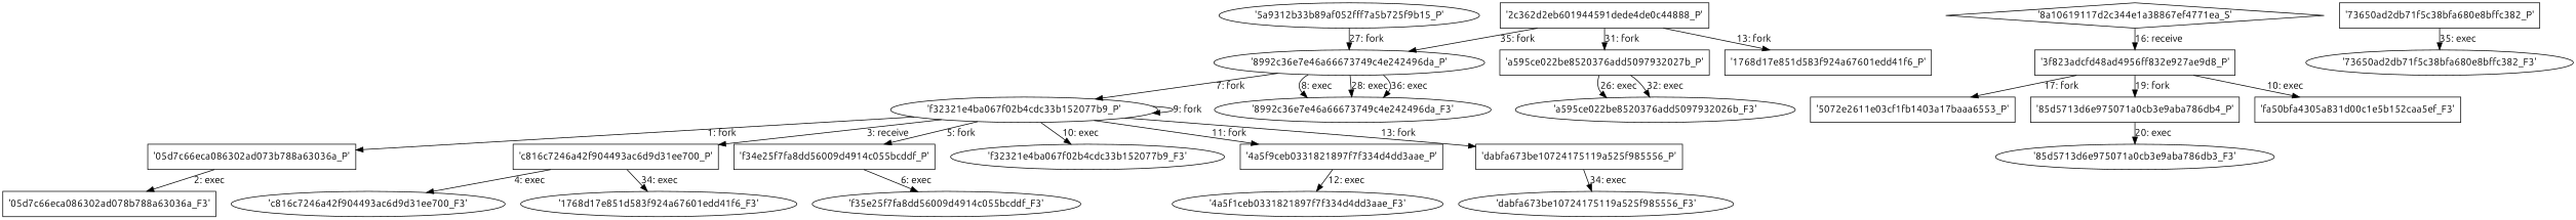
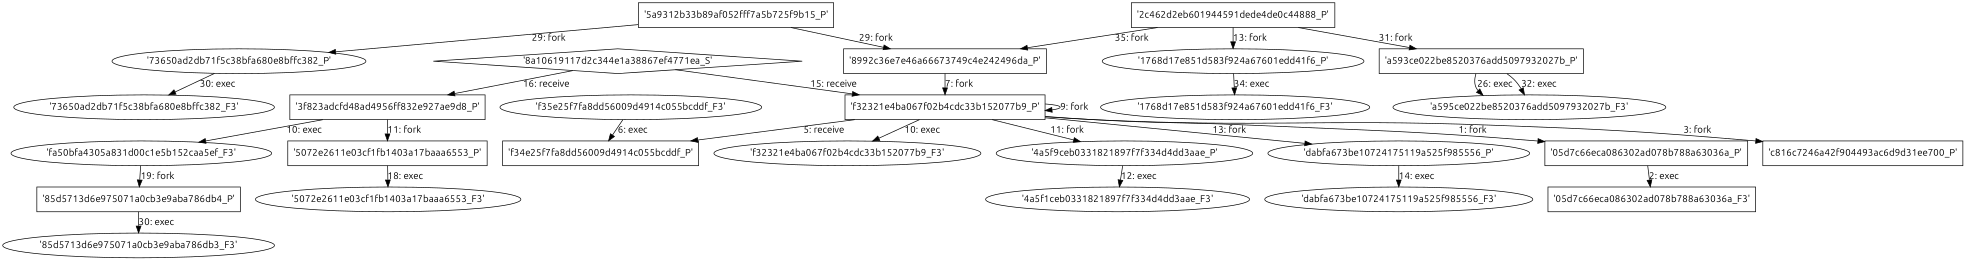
  digraph {
    engine=neato
    fixedsize=false
    fontname=Ubuntu
    fontsize=10
    nodesep=0.3
    rankdir=TB
    ranksep=0
    splines=true
    node [fontname=Ubuntu node_type=Process shape=box]
    edge [fontname=Ubuntu]
-   "'f32321e4ba067f02b4cdc33b152077b9_P'" [shape=ellipse]
-   "'05d7c66eca086302ad078b788a63036a_P'" [label="'05d7c66eca086302ad073b788a63036a_P'"]
+   "'f32321e4ba067f02b4cdc33b152077b9_P'"
+   "'05d7c66eca086302ad078b788a63036a_P'"
    "'c816c7246a42f904493ac6d9d31ee700_P'"
    "'f34e25f7fa8dd56009d4914c055bcddf_P'"
    "'f32321e4ba067f02b4cdc33b152077b9_F3'" [node_type=File shape=ellipse]
-   "'4a5f9ceb0331821897f7f334d4dd3aae_P'"
-   "'dabfa673be10724175119a525f985556_P'"
+   "'4a5f9ceb0331821897f7f334d4dd3aae_P'" [shape=ellipse]
+   "'dabfa673be10724175119a525f985556_P'" [shape=ellipse]
    "'05d7c66eca086302ad078b788a63036a_F3'" [node_type=File]
-   "'c816c7246a42f904493ac6d9d31ee700_F3'" [node_type=File shape=ellipse]
    n10 [label="'f35e25f7fa8dd56009d4914c055bcddf_F3'" node_type=File shape=ellipse]
-   "'8992c36e7e46a66673749c4e242496da_P'" [shape=ellipse]
-   "'8992c36e7e46a66673749c4e242496da_F3'" [node_type=File shape=ellipse]
+   "'8992c36e7e46a66673749c4e242496da_P'"
    n13 [label="'4a5f1ceb0331821897f7f334d4dd3aae_F3'" node_type=File shape=ellipse]
    "'dabfa673be10724175119a525f985556_F3'" [node_type=File shape=ellipse]
    "'8a10619117d2c344e1a38867ef4771ea_S'" [node_type=Socket shape=diamond]
    "'3f823adcfd48ad4956ff832e927ae9d8_P'"
    "'5072e2611e03cf1fb1403a17baaa6553_P'"
    n18 [label="'85d5713d6e975071a0cb3e9aba786db4_P'"]
-   "'fa50bfa4305a831d00c1e5b152caa5ef_F3'" [node_type=file]
+   "'fa50bfa4305a831d00c1e5b152caa5ef_F3'" [node_type=file shape=ellipse]
+   "'5072e2611e03cf1fb1403a17baaa6553_F3'" [node_type=File shape=ellipse]
    "'85d5713d6e975071a0cb3e9aba786db3_F3'" [node_type=File shape=ellipse]
-   "'a595ce022be8520376add5097932027b_F3'" [node_type=File shape=ellipse label="'a595ce022be8520376add5097932026b_F3'"]
-   "'a595ce022be8520376add5097932027b_P'"
-   "'5a9312b33b89af052fff7a5b725f9b15_P'" [shape=ellipse]
-   "'73650ad2db71f5c38bfa680e8bffc382_P'"
+   "'a595ce022be8520376add5097932027b_F3'" [node_type=File shape=ellipse]
+   "'a595ce022be8520376add5097932027b_P'" [label="'a593ce022be8520376add5097932027b_P'"]
+   "'5a9312b33b89af052fff7a5b725f9b15_P'"
+   "'73650ad2db71f5c38bfa680e8bffc382_P'" [shape=ellipse]
    "'73650ad2db71f5c38bfa680e8bffc382_F3'" [node_type=File shape=ellipse]
-   "'2c362d2eb601944591dede4de0c44888_P'"
-   "'1768d17e851d583f924a67601edd41f6_P'"
+   "'2c362d2eb601944591dede4de0c44888_P'" [label="'2c462d2eb601944591dede4de0c44888_P'"]
+   "'1768d17e851d583f924a67601edd41f6_P'" [shape=ellipse]
    "'1768d17e851d583f924a67601edd41f6_F3'" [node_type=File shape=ellipse]
    "'f32321e4ba067f02b4cdc33b152077b9_P'" -> "'f32321e4ba067f02b4cdc33b152077b9_P'" [label="9: fork"]
    "'f32321e4ba067f02b4cdc33b152077b9_P'" -> "'05d7c66eca086302ad078b788a63036a_P'" [label="1: fork"]
-   "'f32321e4ba067f02b4cdc33b152077b9_P'" -> "'c816c7246a42f904493ac6d9d31ee700_P'" [label="3: receive"]
-   "'f32321e4ba067f02b4cdc33b152077b9_P'" -> "'f34e25f7fa8dd56009d4914c055bcddf_P'" [label="5: fork"]
+   "'f32321e4ba067f02b4cdc33b152077b9_P'" -> "'c816c7246a42f904493ac6d9d31ee700_P'" [label="3: fork"]
+   "'f32321e4ba067f02b4cdc33b152077b9_P'" -> "'f34e25f7fa8dd56009d4914c055bcddf_P'" [label="5: receive"]
    "'f32321e4ba067f02b4cdc33b152077b9_P'" -> "'f32321e4ba067f02b4cdc33b152077b9_F3'" [label="10: exec"]
    "'f32321e4ba067f02b4cdc33b152077b9_P'" -> "'4a5f9ceb0331821897f7f334d4dd3aae_P'" [label="11: fork"]
    "'f32321e4ba067f02b4cdc33b152077b9_P'" -> "'dabfa673be10724175119a525f985556_P'" [label="13: fork"]
    "'05d7c66eca086302ad078b788a63036a_P'" -> "'05d7c66eca086302ad078b788a63036a_F3'" [label="2: exec"]
-   "'c816c7246a42f904493ac6d9d31ee700_P'" -> "'c816c7246a42f904493ac6d9d31ee700_F3'" [label="4: exec"]
-   "'f34e25f7fa8dd56009d4914c055bcddf_P'" -> n10 [label="6: exec"]
+   n10 -> "'f34e25f7fa8dd56009d4914c055bcddf_P'" [label="6: exec"]
    "'4a5f9ceb0331821897f7f334d4dd3aae_P'" -> n13 [label="12: exec"]
-   "'dabfa673be10724175119a525f985556_P'" -> "'dabfa673be10724175119a525f985556_F3'" [label="34: exec"]
+   "'dabfa673be10724175119a525f985556_P'" -> "'dabfa673be10724175119a525f985556_F3'" [label="14: exec"]
    "'8992c36e7e46a66673749c4e242496da_P'" -> "'f32321e4ba067f02b4cdc33b152077b9_P'" [label="7: fork"]
-   "'8992c36e7e46a66673749c4e242496da_P'" -> "'8992c36e7e46a66673749c4e242496da_F3'" [label="8: exec"]
-   "'8992c36e7e46a66673749c4e242496da_P'" -> "'8992c36e7e46a66673749c4e242496da_F3'" [label="28: exec"]
-   "'8992c36e7e46a66673749c4e242496da_P'" -> "'8992c36e7e46a66673749c4e242496da_F3'" [label="36: exec"]
+   "'8a10619117d2c344e1a38867ef4771ea_S'" -> "'f32321e4ba067f02b4cdc33b152077b9_P'" [label="15: receive"]
    "'8a10619117d2c344e1a38867ef4771ea_S'" -> "'3f823adcfd48ad4956ff832e927ae9d8_P'" [label="16: receive"]
-   "'3f823adcfd48ad4956ff832e927ae9d8_P'" -> "'5072e2611e03cf1fb1403a17baaa6553_P'" [label="17: fork"]
-   "'3f823adcfd48ad4956ff832e927ae9d8_P'" -> n18 [label="19: fork"]
+   "'3f823adcfd48ad4956ff832e927ae9d8_P'" -> "'5072e2611e03cf1fb1403a17baaa6553_P'" [label="11: fork"]
+   "'fa50bfa4305a831d00c1e5b152caa5ef_F3'" -> n18 [label="19: fork"]
    "'3f823adcfd48ad4956ff832e927ae9d8_P'" -> "'fa50bfa4305a831d00c1e5b152caa5ef_F3'" [label="10: exec"]
-   n18 -> "'85d5713d6e975071a0cb3e9aba786db3_F3'" [label="20: exec"]
+   "'5072e2611e03cf1fb1403a17baaa6553_P'" -> "'5072e2611e03cf1fb1403a17baaa6553_F3'" [label="18: exec"]
+   n18 -> "'85d5713d6e975071a0cb3e9aba786db3_F3'" [label="30: exec"]
    "'a595ce022be8520376add5097932027b_P'" -> "'a595ce022be8520376add5097932027b_F3'" [label="26: exec"]
    "'a595ce022be8520376add5097932027b_P'" -> "'a595ce022be8520376add5097932027b_F3'" [label="32: exec"]
-   "'5a9312b33b89af052fff7a5b725f9b15_P'" -> "'8992c36e7e46a66673749c4e242496da_P'" [label="27: fork"]
-   "'73650ad2db71f5c38bfa680e8bffc382_P'" -> "'73650ad2db71f5c38bfa680e8bffc382_F3'" [label="35: exec"]
+   "'5a9312b33b89af052fff7a5b725f9b15_P'" -> "'8992c36e7e46a66673749c4e242496da_P'" [label="29: fork"]
+   "'5a9312b33b89af052fff7a5b725f9b15_P'" -> "'73650ad2db71f5c38bfa680e8bffc382_P'" [label="29: fork"]
+   "'73650ad2db71f5c38bfa680e8bffc382_P'" -> "'73650ad2db71f5c38bfa680e8bffc382_F3'" [label="30: exec"]
    "'2c362d2eb601944591dede4de0c44888_P'" -> "'8992c36e7e46a66673749c4e242496da_P'" [label="35: fork"]
    "'2c362d2eb601944591dede4de0c44888_P'" -> "'a595ce022be8520376add5097932027b_P'" [label="31: fork"]
    "'2c362d2eb601944591dede4de0c44888_P'" -> "'1768d17e851d583f924a67601edd41f6_P'" [label="13: fork"]
-   "'c816c7246a42f904493ac6d9d31ee700_P'" -> "'1768d17e851d583f924a67601edd41f6_F3'" [label="34: exec"]
+   "'1768d17e851d583f924a67601edd41f6_P'" -> "'1768d17e851d583f924a67601edd41f6_F3'" [label="34: exec"]
  }
